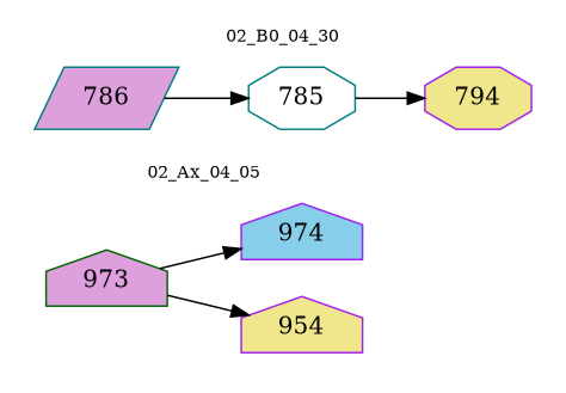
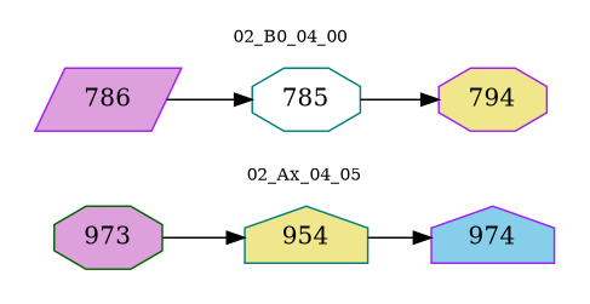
  digraph {
    rankdir=LR
    node [color=purple fillcolor=plum shape=house style=filled]
    edge [color=black]
-   n1 [color=darkgreen label=973]
-   n2 [fillcolor=khaki label=954]
+   n1 [color=darkgreen label=973 shape=octagon]
+   n2 [color=teal fillcolor=khaki label=954]
    n3 [fillcolor=skyblue label=974]
-   n4 [color=teal label=786 shape=parallelogram]
+   n4 [label=786 shape=parallelogram]
    n5 [color=teal fillcolor=white label=785 shape=octagon]
    n6 [fillcolor=khaki label=794 shape=octagon]
    subgraph cluster_1 {
      color=white
      fontsize=10
      label="02_Ax_04_05"
      n1
      n2
      n3
    }
    subgraph cluster_2 {
      color=white
      fontsize=10
-     label="02_B0_04_30"
+     label="02_B0_04_00"
      n4
      n5
      n6
    }
    n1 -> n2
-   n1 -> n3
+   n2 -> n3
    n4 -> n5
    n5 -> n6
  }
